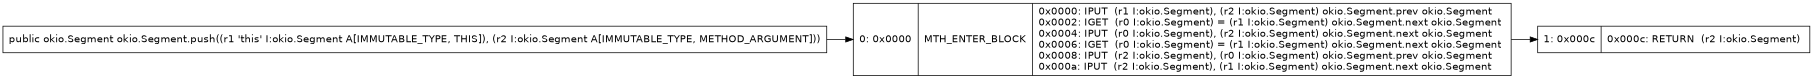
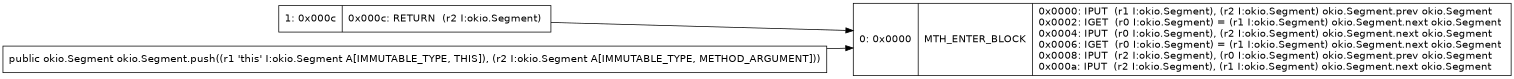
  digraph {
    rankdir=LR
    fontname="DejaVu Sans"
    node [shape=record fontname="DejaVu Sans"]
    edge [fontname="DejaVu Sans"]
    n1 [label="{0\:\ 0x0000|MTH_ENTER_BLOCK\l|0x0000: IPUT  (r1 I:okio.Segment), (r2 I:okio.Segment) okio.Segment.prev okio.Segment \l0x0002: IGET  (r0 I:okio.Segment) = (r1 I:okio.Segment) okio.Segment.next okio.Segment \l0x0004: IPUT  (r0 I:okio.Segment), (r2 I:okio.Segment) okio.Segment.next okio.Segment \l0x0006: IGET  (r0 I:okio.Segment) = (r1 I:okio.Segment) okio.Segment.next okio.Segment \l0x0008: IPUT  (r2 I:okio.Segment), (r0 I:okio.Segment) okio.Segment.prev okio.Segment \l0x000a: IPUT  (r2 I:okio.Segment), (r1 I:okio.Segment) okio.Segment.next okio.Segment \l}"]
    n2 [label="{1\:\ 0x000c|0x000c: RETURN  (r2 I:okio.Segment) \l}"]
    n3 [label="{public okio.Segment okio.Segment.push((r1 'this' I:okio.Segment A[IMMUTABLE_TYPE, THIS]), (r2 I:okio.Segment A[IMMUTABLE_TYPE, METHOD_ARGUMENT])) }"]
-   n1 -> n2
+   n2 -> n1
    n3 -> n1
  }
